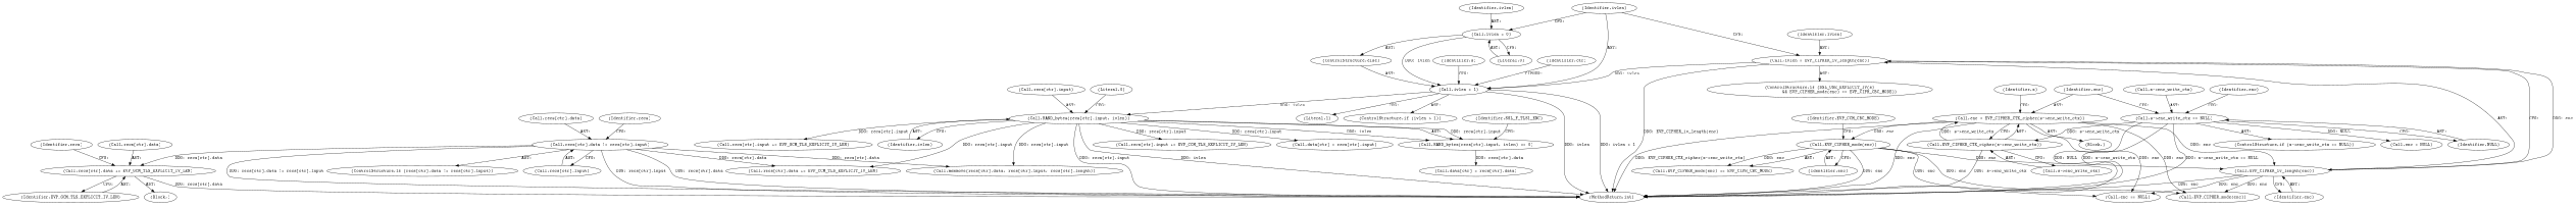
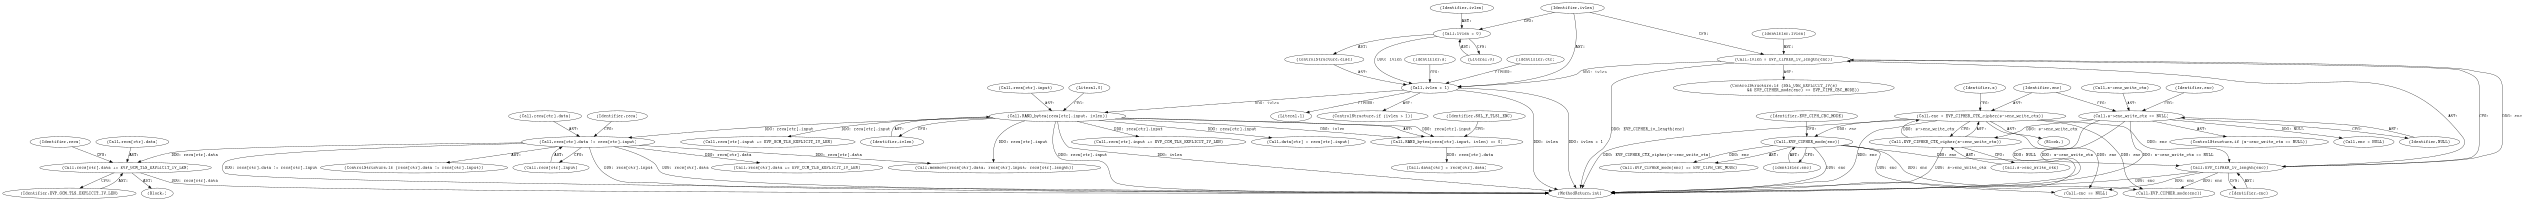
  digraph {
    fontname="Courier Prime"
    node [fontname="Courier Prime"]
    edge [fontname="Courier Prime"]
    n1 [label="(Call,recs[ctr].data += EVP_GCM_TLS_EXPLICIT_IV_LEN)"]
    n2 [label="(Identifier,EVP_GCM_TLS_EXPLICIT_IV_LEN)"]
    n3 [label="(Block,)"]
    n4 [label="(MethodReturn,int)"]
    n5 [label="(Call,recs[ctr].data != recs[ctr].input)"]
    n6 [label="(Call,recs[ctr].data += EVP_CCM_TLS_EXPLICIT_IV_LEN)"]
    n7 [label="(ControlStructure,if (recs[ctr].data != recs[ctr].input))"]
    n8 [label="(Call,memmove(recs[ctr].data, recs[ctr].input, recs[ctr].length))"]
    n9 [label="(Call,recs[ctr].input)"]
    n10 [label="(Call,RAND_bytes(recs[ctr].input, ivlen))"]
    n11 [label="(Call,recs[ctr].input += EVP_CCM_TLS_EXPLICIT_IV_LEN)"]
    n12 [label="(Call,data[ctr] = recs[ctr].input)"]
    n13 [label="(Call,RAND_bytes(recs[ctr].input, ivlen) <= 0)"]
    n14 [label="(Call,recs[ctr].input += EVP_GCM_TLS_EXPLICIT_IV_LEN)"]
    n15 [label="(Identifier,ivlen)"]
    n16 [label="(Call,data[ctr] = recs[ctr].data)"]
    n17 [label="(Call,ivlen > 1)"]
    n18 [label="(Literal,1)"]
    n19 [label="(ControlStructure,if (ivlen > 1))"]
    n20 [label="(Call,ivlen = EVP_CIPHER_iv_length(enc))"]
    n21 [label="(Call,EVP_CIPHER_iv_length(enc))"]
    n22 [label="(ControlStructure,if (SSL_USE_EXPLICIT_IV(s)\n                && EVP_CIPHER_mode(enc) == EVP_CIPH_CBC_MODE))"]
    n23 [label="(Identifier,enc)"]
    n24 [label="(Call,enc == NULL)"]
    n25 [label="(Call,EVP_CIPHER_mode(enc))"]
    n26 [label="(Call,EVP_CIPHER_mode(enc))"]
    n27 [label="(Call,EVP_CIPHER_mode(enc) == EVP_CIPH_CBC_MODE)"]
    n28 [label="(Identifier,enc)"]
    n29 [label="(Call,enc = EVP_CIPHER_CTX_cipher(s->enc_write_ctx))"]
    n30 [label="(Call,EVP_CIPHER_CTX_cipher(s->enc_write_ctx))"]
    n31 [label="(Block,)"]
    n32 [label="(Call,s->enc_write_ctx)"]
    n33 [label="(Call,s->enc_write_ctx == NULL)"]
    n34 [label="(ControlStructure,if (s->enc_write_ctx == NULL))"]
    n35 [label="(Call,enc = NULL)"]
    n36 [label="(Identifier,NULL)"]
    n37 [label="(Call,ivlen = 0)"]
    n38 [label="(ControlStructure,else)"]
    n39 [label="(Literal,0)"]
    n40 [label="(Identifier,SSL_F_TLS1_ENC)"]
    n41 [label="(Identifier,enc)"]
    n42 [label="(Identifier,enc)"]
    n43 [label="(Identifier,ivlen)"]
    n44 [label="(Identifier,recs)"]
    n45 [label="(Identifier,s)"]
    n46 [label="(Identifier,ivlen)"]
    n47 [label="(Call,s->enc_write_ctx)"]
    n48 [label="(Call,recs[ctr].data)"]
    n49 [label="(Literal,0)"]
-   n50 [label="(Identifier,EVP_CCM_CBC_MODE)"]
+   n50 [label="(Identifier,EVP_CIPH_CBC_MODE)"]
    n51 [label="(Identifier,ctr)"]
    n52 [label="(Call,recs[ctr].data)"]
    n53 [label="(Call,recs[ctr].input)"]
    n54 [label="(Identifier,s)"]
    n55 [label="(Identifier,recs)"]
    n56 [label="(Identifier,ivlen)"]
    n1 -> n2 [label="CFG: "]
    n1 -> n3 [label="AST: "]
    n1 -> n4 [label="DDG: recs[ctr].data"]
    n2 -> n1 [label="AST: "]
    n5 -> n1 [label="DDG: recs[ctr].data"]
    n5 -> n4 [label="DDG: recs[ctr].data != recs[ctr].input"]
    n5 -> n4 [label="DDG: recs[ctr].input"]
    n5 -> n4 [label="DDG: recs[ctr].data"]
    n5 -> n6 [label="DDG: recs[ctr].data"]
    n5 -> n7 [label="AST: "]
    n5 -> n8 [label="DDG: recs[ctr].data"]
    n5 -> n9 [label="CFG: "]
    n9 -> n5 [label="AST: "]
    n10 -> n4 [label="DDG: recs[ctr].input"]
    n10 -> n4 [label="DDG: ivlen"]
-   n10 -> n6 [label="DDG: recs[ctr].input"]
+   n10 -> n5 [label="DDG: recs[ctr].input"]
    n10 -> n8 [label="DDG: recs[ctr].input"]
    n10 -> n11 [label="DDG: recs[ctr].input"]
    n10 -> n12 [label="DDG: recs[ctr].input"]
    n10 -> n13 [label="AST: "]
    n10 -> n13 [label="DDG: recs[ctr].input"]
    n10 -> n13 [label="DDG: ivlen"]
    n10 -> n14 [label="DDG: recs[ctr].input"]
    n10 -> n15 [label="CFG: "]
    n13 -> n16 [label="DDG: recs[ctr].data"]
    n15 -> n10 [label="AST: "]
    n17 -> n4 [label="DDG: ivlen"]
    n17 -> n4 [label="DDG: ivlen > 1"]
    n17 -> n10 [label="DDG: ivlen"]
-   n17 -> n18 [label="CFG: "]
+   n17 -> n18 [label="CIPHER: "]
    n17 -> n19 [label="AST: "]
    n20 -> n4 [label="DDG: EVP_CIPHER_iv_length(enc)"]
    n20 -> n17 [label="DDG: ivlen"]
    n20 -> n21 [label="CFG: "]
    n20 -> n22 [label="AST: "]
    n21 -> n4 [label="DDG: enc"]
    n21 -> n20 [label="AST: "]
    n21 -> n20 [label="DDG: enc"]
    n21 -> n23 [label="CFG: "]
    n21 -> n24 [label="DDG: enc"]
    n21 -> n25 [label="DDG: enc"]
    n23 -> n21 [label="AST: "]
    n26 -> n4 [label="DDG: enc"]
    n26 -> n21 [label="DDG: enc"]
    n26 -> n24 [label="DDG: enc"]
    n26 -> n25 [label="DDG: enc"]
    n26 -> n27 [label="AST: "]
    n26 -> n27 [label="DDG: enc"]
    n26 -> n28 [label="CFG: "]
    n28 -> n26 [label="AST: "]
    n29 -> n4 [label="DDG: EVP_CIPHER_CTX_cipher(s->enc_write_ctx)"]
    n29 -> n4 [label="DDG: enc"]
    n29 -> n21 [label="DDG: enc"]
    n29 -> n24 [label="DDG: enc"]
    n29 -> n25 [label="DDG: enc"]
    n29 -> n26 [label="DDG: enc"]
    n29 -> n30 [label="CFG: "]
    n29 -> n31 [label="AST: "]
    n30 -> n4 [label="DDG: s->enc_write_ctx"]
    n30 -> n29 [label="AST: "]
    n30 -> n29 [label="DDG: s->enc_write_ctx"]
    n30 -> n32 [label="CFG: "]
    n32 -> n30 [label="AST: "]
    n33 -> n4 [label="DDG: NULL"]
    n33 -> n4 [label="DDG: s->enc_write_ctx"]
    n33 -> n4 [label="DDG: s->enc_write_ctx == NULL"]
    n33 -> n30 [label="DDG: s->enc_write_ctx"]
    n33 -> n34 [label="AST: "]
    n33 -> n35 [label="DDG: NULL"]
    n33 -> n36 [label="CFG: "]
    n36 -> n33 [label="AST: "]
    n37 -> n17 [label="DDG: ivlen"]
    n37 -> n38 [label="AST: "]
    n37 -> n39 [label="CFG: "]
    n38 -> n17 [label="AST: "]
    n39 -> n37 [label="AST: "]
    n40 -> n13 [label="CFG: "]
    n41 -> n29 [label="AST: "]
    n41 -> n33 [label="CFG: "]
    n42 -> n33 [label="CFG: "]
    n43 -> n37 [label="AST: "]
    n44 -> n1 [label="CFG: "]
    n45 -> n17 [label="CFG: "]
    n46 -> n17 [label="AST: "]
    n46 -> n20 [label="CFG: "]
    n46 -> n37 [label="CFG: "]
    n47 -> n33 [label="AST: "]
    n48 -> n1 [label="AST: "]
    n49 -> n10 [label="CFG: "]
    n50 -> n26 [label="CFG: "]
    n51 -> n17 [label="CIPHER: "]
    n52 -> n5 [label="AST: "]
    n53 -> n10 [label="AST: "]
    n54 -> n29 [label="CFG: "]
    n55 -> n5 [label="CFG: "]
    n56 -> n20 [label="AST: "]
  }
